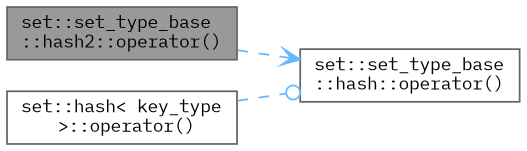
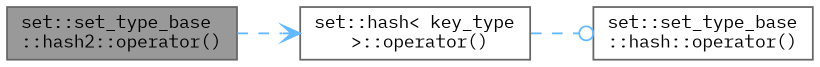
  digraph {
    fontname="IBM Plex Mono"
    rankdir=LR
    node [color=grey40 fillcolor=white fontname="IBM Plex Mono" fontsize=10 shape=box style=filled]
    edge [color=steelblue1 fontname="IBM Plex Mono" fontsize=10 labelfontname=Helvetica labelfontsize=10 style=dashed]
    n1 [color=gray40 fillcolor=grey60 fontcolor=black height=0.2 label="set::set_type_base\l::hash2::operator()" width=0.4]
    n2 [height=0.2 label="set::set_type_base\l::hash::operator()" width=0.4]
    n3 [height=0.2 label="set::hash\< key_type\l \>::operator()" width=0.4]
-   n1 -> n2 [arrowhead=vee]
+   n1 -> n3 [arrowhead=vee]
    n3 -> n2 [arrowhead=odot]
  }
